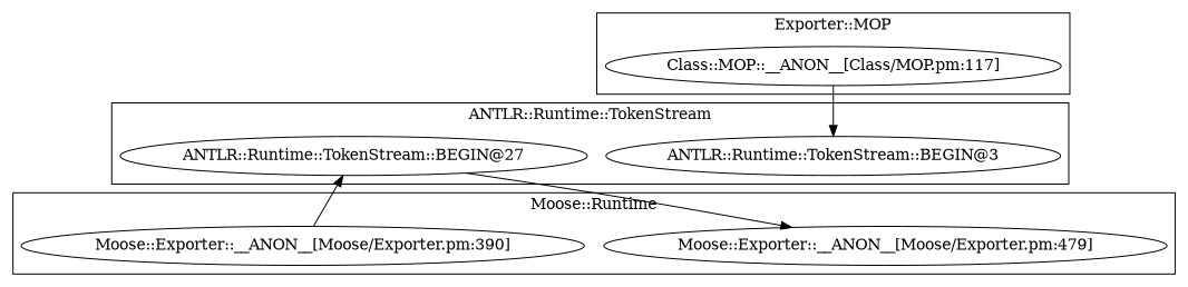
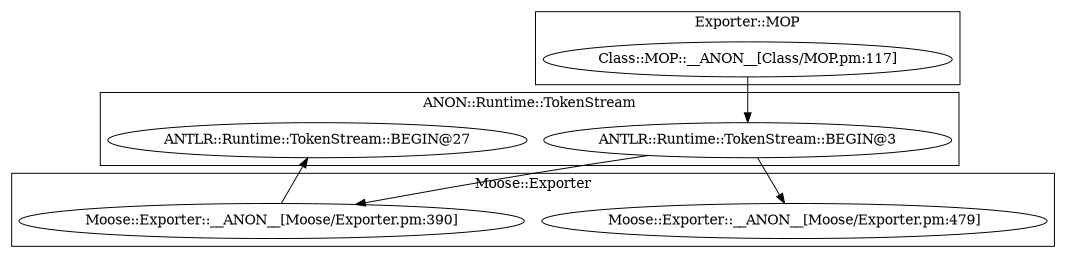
  digraph {
    "Moose::Exporter::__ANON__[Moose/Exporter.pm:479]"
    "Moose::Exporter::__ANON__[Moose/Exporter.pm:390]"
    "Class::MOP::__ANON__[Class/MOP.pm:117]"
    "ANTLR::Runtime::TokenStream::BEGIN@3"
    "ANTLR::Runtime::TokenStream::BEGIN@27"
    subgraph cluster_1 {
-     label="Moose::Runtime"
+     label="Moose::Exporter"
      "Moose::Exporter::__ANON__[Moose/Exporter.pm:479]"
      "Moose::Exporter::__ANON__[Moose/Exporter.pm:390]"
    }
    subgraph cluster_2 {
      label="Exporter::MOP"
      "Class::MOP::__ANON__[Class/MOP.pm:117]"
    }
    subgraph cluster_3 {
-     label="ANTLR::Runtime::TokenStream"
+     label="ANON::Runtime::TokenStream"
      "ANTLR::Runtime::TokenStream::BEGIN@3"
      "ANTLR::Runtime::TokenStream::BEGIN@27"
    }
    "Moose::Exporter::__ANON__[Moose/Exporter.pm:390]" -> "ANTLR::Runtime::TokenStream::BEGIN@27"
    "Class::MOP::__ANON__[Class/MOP.pm:117]" -> "ANTLR::Runtime::TokenStream::BEGIN@3"
-   "ANTLR::Runtime::TokenStream::BEGIN@27" -> "Moose::Exporter::__ANON__[Moose/Exporter.pm:479]"
+   "ANTLR::Runtime::TokenStream::BEGIN@3" -> "Moose::Exporter::__ANON__[Moose/Exporter.pm:390]"
+   "ANTLR::Runtime::TokenStream::BEGIN@3" -> "Moose::Exporter::__ANON__[Moose/Exporter.pm:479]"
  }
